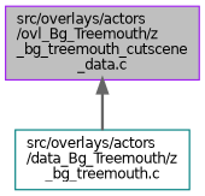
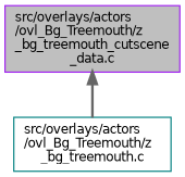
  digraph {
    node [fontname=Helvetica fontsize=10 shape=record style=filled]
    n1 [color=purple fillcolor=grey75 fontcolor=black height=0.2 label="src/overlays/actors\l/ovl_Bg_Treemouth/z\l_bg_treemouth_cutscene\l_data.c" width=0.4]
-   n2 [color=teal fillcolor=white height=0.2 label="src/overlays/actors\l/data_Bg_Treemouth/z\l_bg_treemouth.c" width=0.4]
+   n2 [color=teal fillcolor=white height=0.2 label="src/overlays/actors\l/ovl_Bg_Treemouth/z\l_bg_treemouth.c" width=0.4]
    n1 -> n2 [color=gray40 dir=back fontname=Helvetica fontsize=10 labelfontname=Helvetica labelfontsize=10 style=bold]
  }
